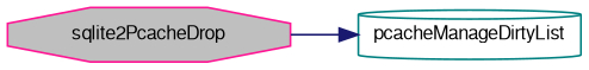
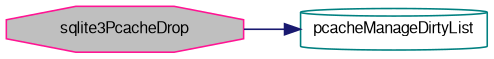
  digraph {
    rankdir=LR
    node [fontname=FreeSans fontsize=10 style=filled]
-   n1 [color=deeppink fillcolor=grey75 fontcolor=black height=0.2 label=sqlite2PcacheDrop shape=octagon width=0.4]
+   n1 [color=deeppink fillcolor=grey75 fontcolor=black height=0.2 label=sqlite3PcacheDrop shape=octagon width=0.4]
    n2 [color=teal fillcolor=white height=0.2 label=pcacheManageDirtyList shape=cylinder width=0.4]
    n1 -> n2 [color=midnightblue fontname=FreeSans fontsize=10 labelfontname=FreeSans labelfontsize=10 style=solid]
  }
